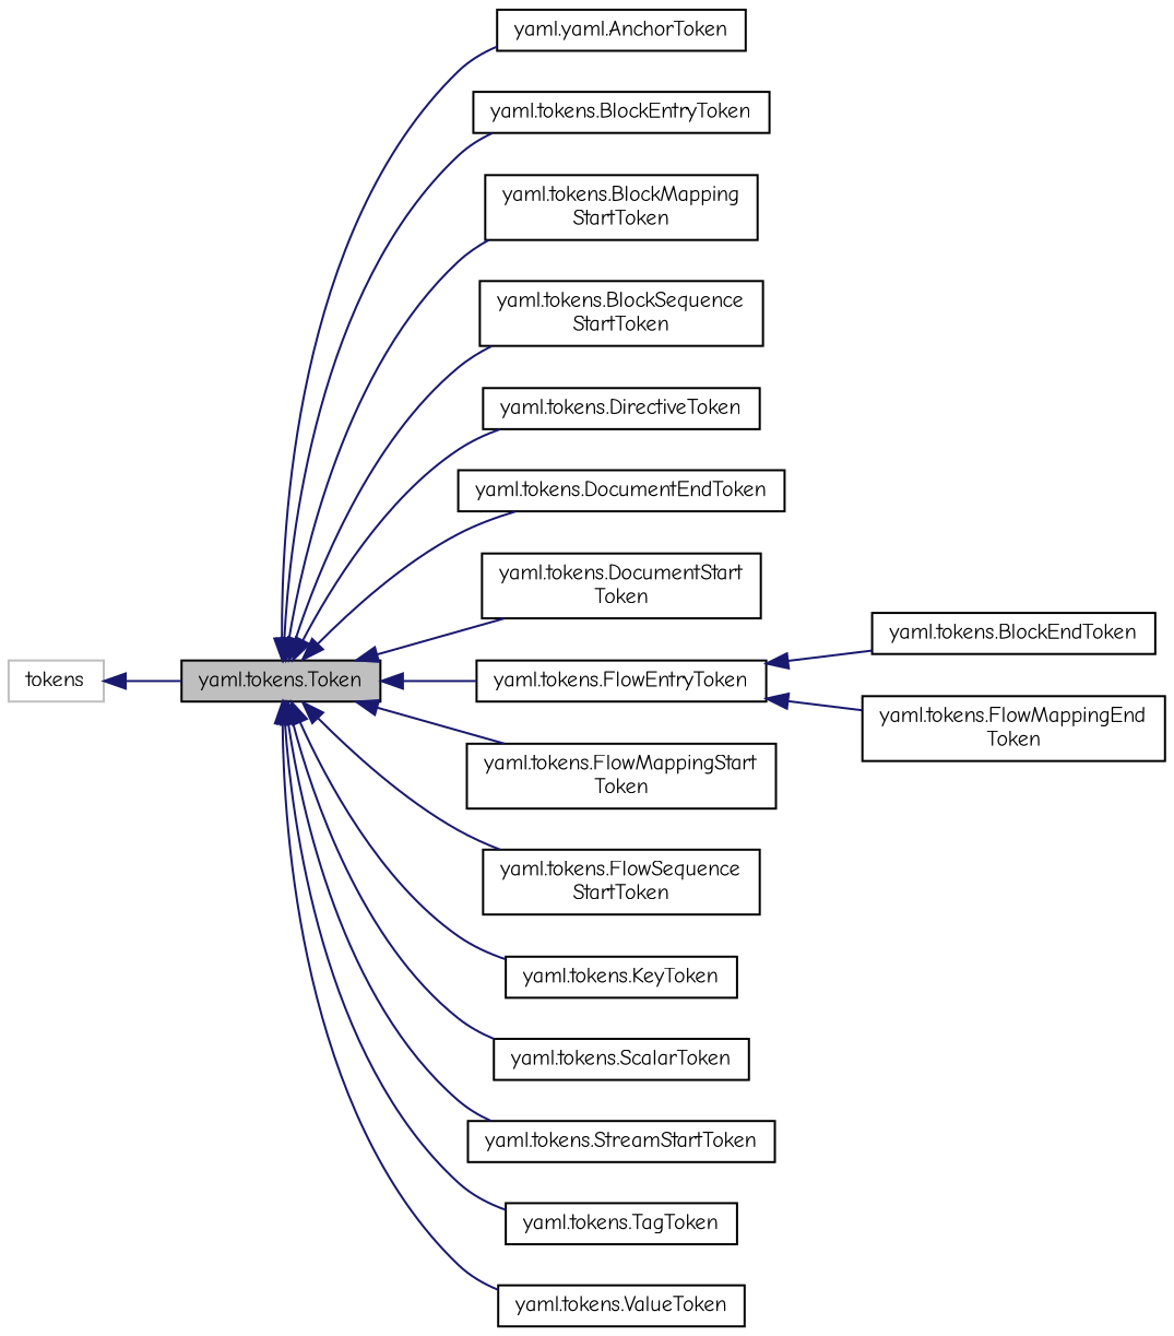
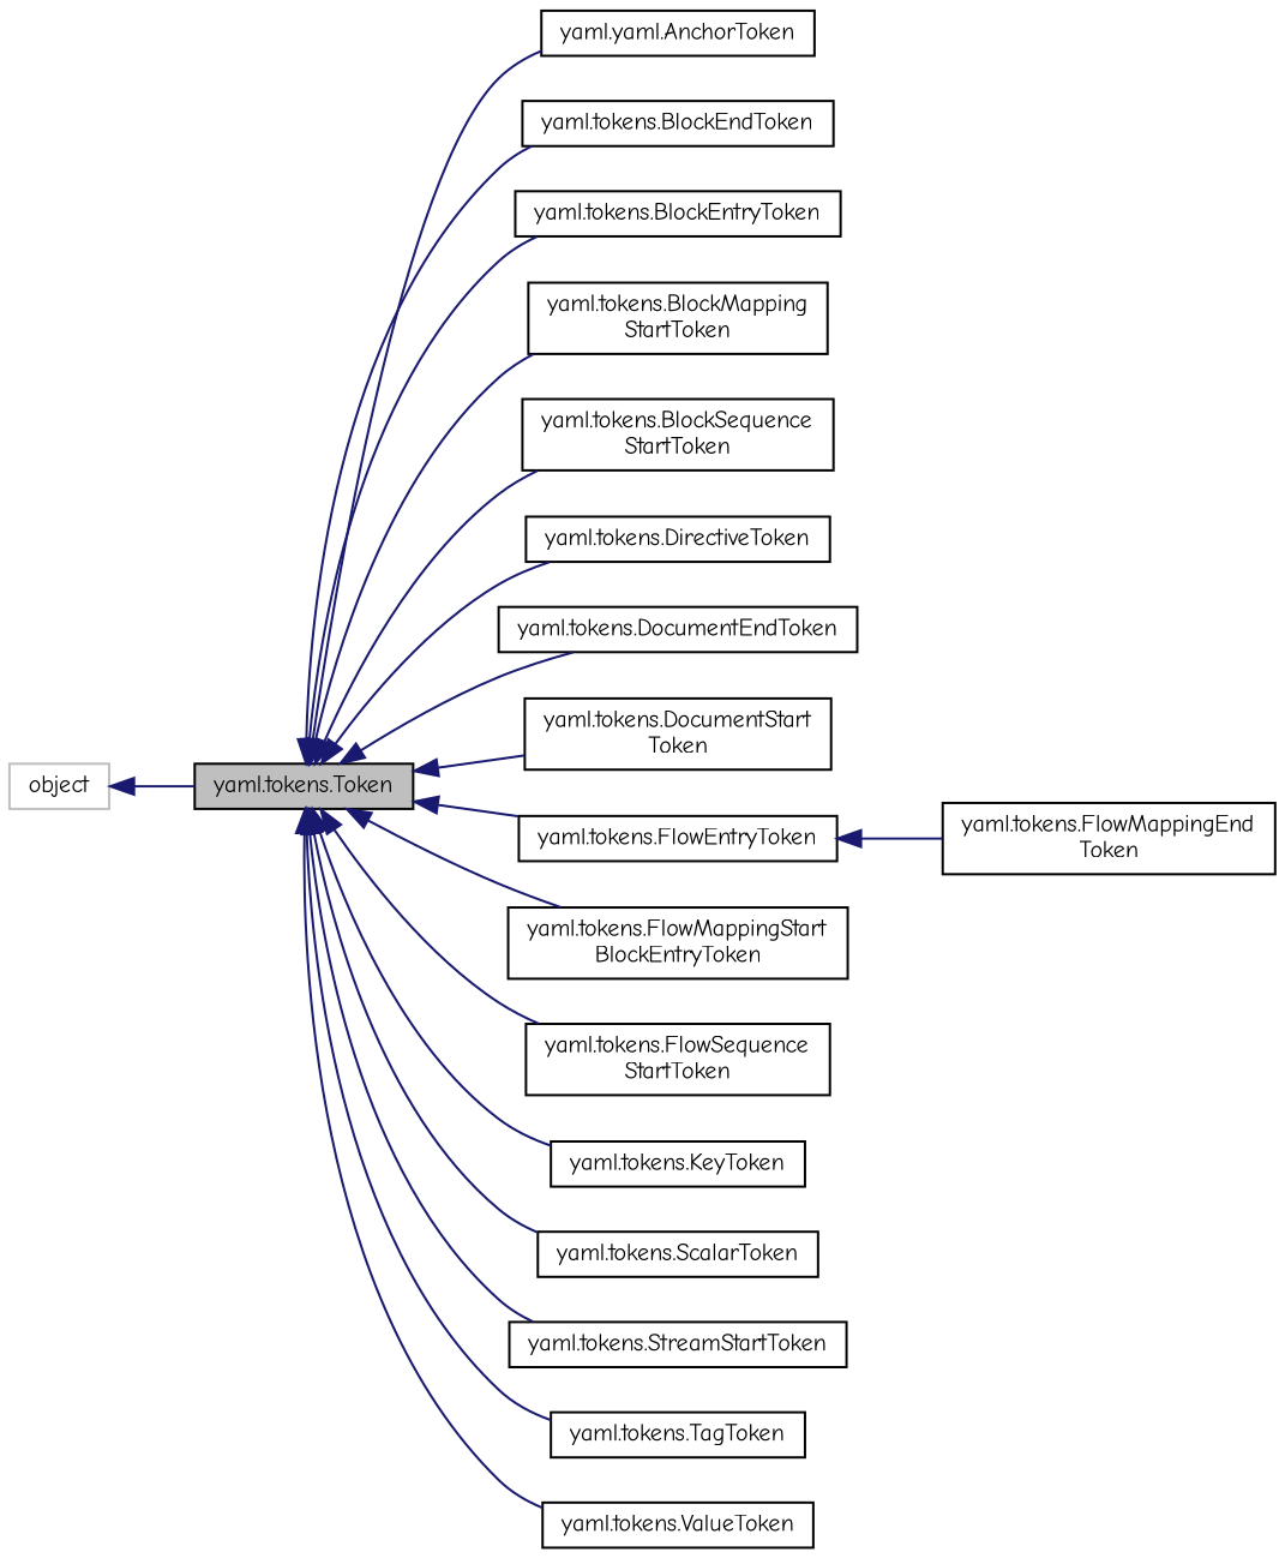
  digraph {
    fontname="Comic Neue"
    rankdir=LR
    node [color=black fillcolor=white fontname="Comic Neue" fontsize=10 shape=record style=filled]
    edge [color=midnightblue dir=back fontname="Comic Neue" fontsize=10 labelfontname=Helvetica labelfontsize=10 style=solid]
    n1 [fillcolor=grey75 fontcolor=black height=0.2 label="yaml.tokens.Token" width=0.4]
    n2 [height=0.2 label="yaml.yaml.AnchorToken" width=0.4]
    n3 [height=0.2 label="yaml.tokens.BlockEndToken" width=0.4]
    n4 [height=0.2 label="yaml.tokens.BlockEntryToken" width=0.4]
    n5 [height=0.2 label="yaml.tokens.BlockMapping\lStartToken" width=0.4]
    n6 [height=0.2 label="yaml.tokens.BlockSequence\lStartToken" width=0.4]
    n7 [height=0.2 label="yaml.tokens.DirectiveToken" width=0.4]
    n8 [height=0.2 label="yaml.tokens.DocumentEndToken" width=0.4]
    n9 [height=0.2 label="yaml.tokens.DocumentStart\lToken" width=0.4]
    n10 [height=0.2 label="yaml.tokens.FlowEntryToken" width=0.4]
-   n11 [height=0.2 label="yaml.tokens.FlowMappingStart\lToken" width=0.4]
+   n11 [height=0.2 label="yaml.tokens.FlowMappingStart\lBlockEntryToken" width=0.4]
    n12 [height=0.2 label="yaml.tokens.FlowSequence\lStartToken" width=0.4]
    n13 [height=0.2 label="yaml.tokens.KeyToken" width=0.4]
    n14 [height=0.2 label="yaml.tokens.ScalarToken" width=0.4]
    n15 [height=0.2 label="yaml.tokens.StreamStartToken" width=0.4]
    n16 [height=0.2 label="yaml.tokens.TagToken" width=0.4]
    n17 [height=0.2 label="yaml.tokens.ValueToken" width=0.4]
    n18 [height=0.2 label="yaml.tokens.FlowMappingEnd\lToken" width=0.4]
-   n19 [color=grey75 height=0.2 label=tokens width=0.4]
+   n19 [color=grey75 height=0.2 label=object width=0.4]
    n1 -> n2
-   n10 -> n3
+   n1 -> n3
    n1 -> n4
    n1 -> n5
    n1 -> n6
    n1 -> n7
    n1 -> n8
    n1 -> n9
    n1 -> n10
    n1 -> n11
    n1 -> n12
    n1 -> n13
    n1 -> n14
    n1 -> n15
    n1 -> n16
    n1 -> n17
    n10 -> n18
    n19 -> n1
  }
